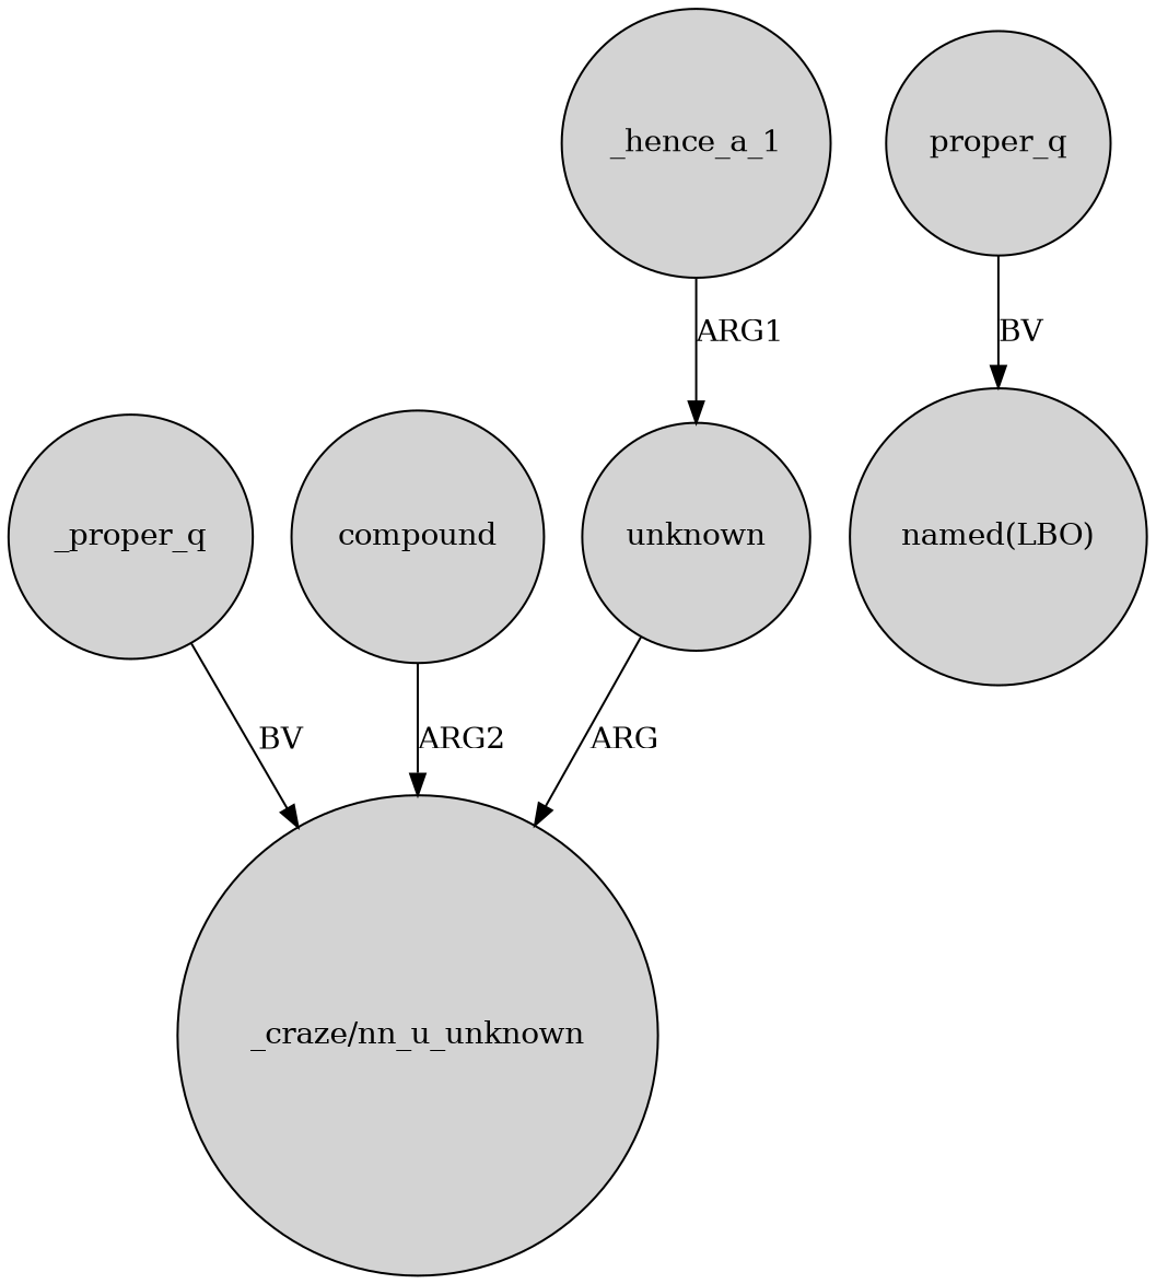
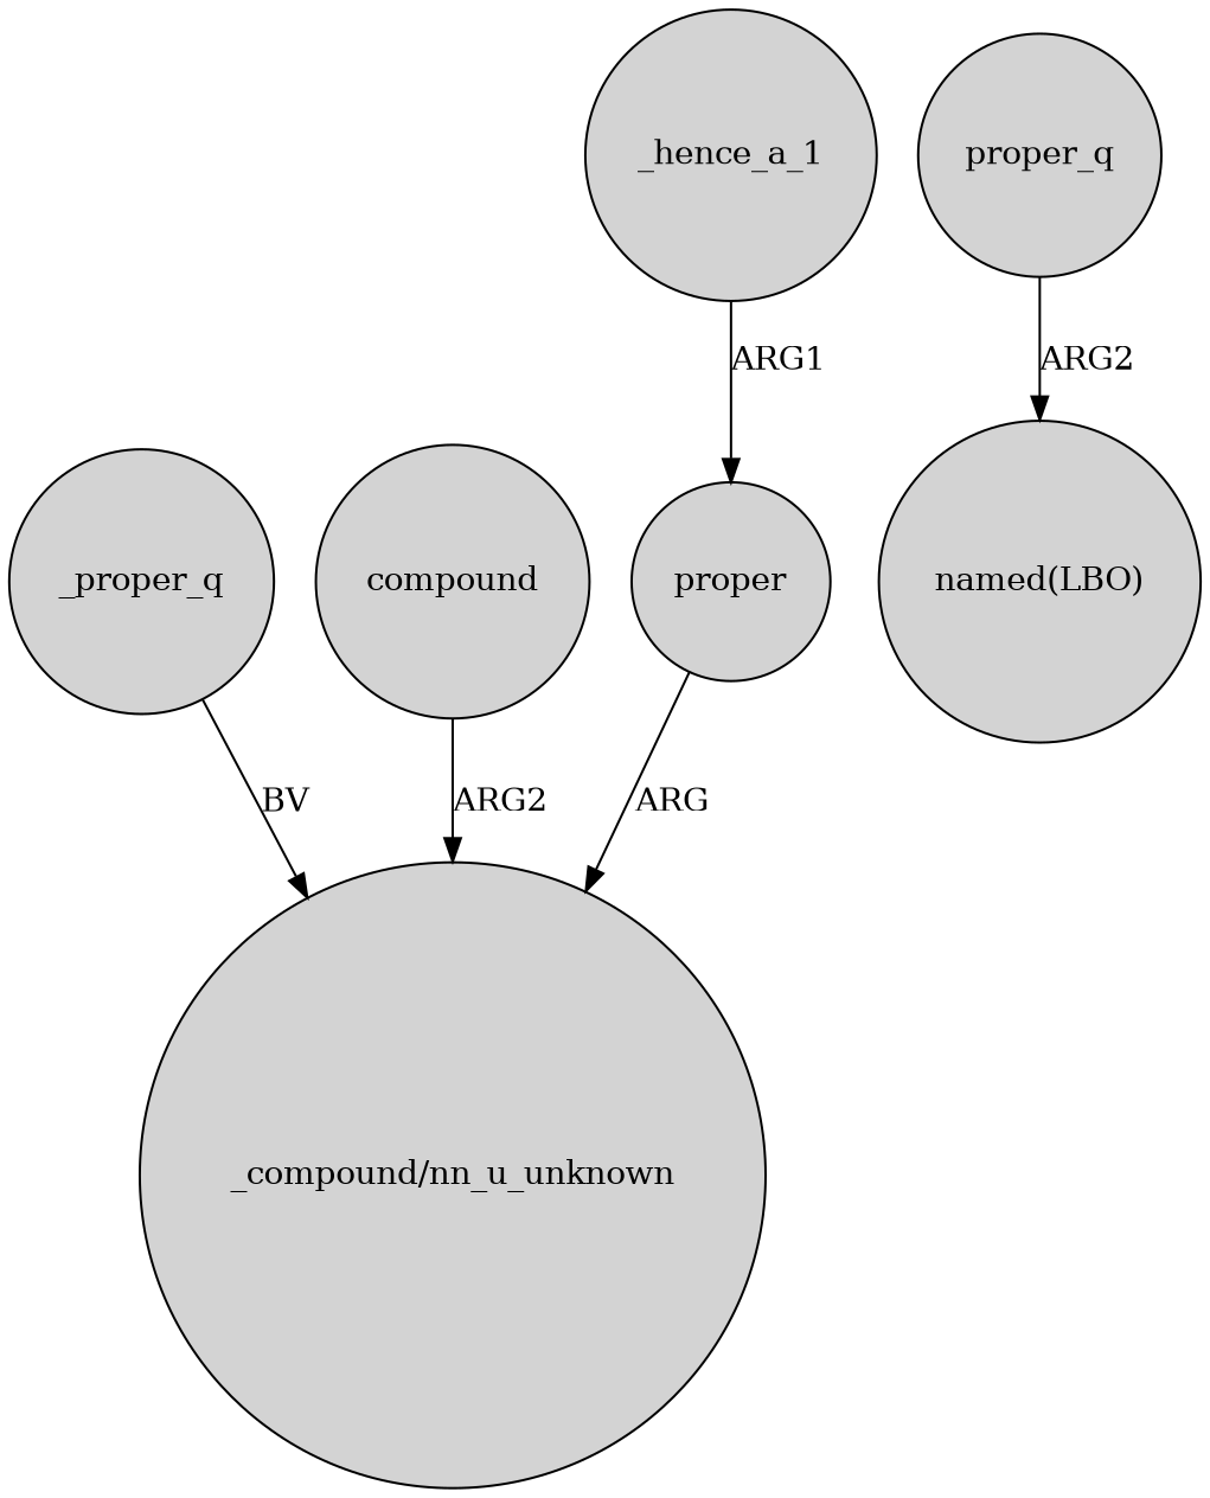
  digraph {
    node [shape=circle style=filled]
    n1 [label=_proper_q]
-   "_craze/nn_u_unknown"
+   "_craze/nn_u_unknown" [label="_compound/nn_u_unknown"]
    proper_q
    "named(LBO)"
    compound
-   unknown
+   unknown [label=proper]
    _hence_a_1
    n1 -> "_craze/nn_u_unknown" [label=BV]
-   proper_q -> "named(LBO)" [label=BV]
+   proper_q -> "named(LBO)" [label=ARG2]
    compound -> "_craze/nn_u_unknown" [label=ARG2]
    unknown -> "_craze/nn_u_unknown" [label=ARG]
    _hence_a_1 -> unknown [label=ARG1]
  }
